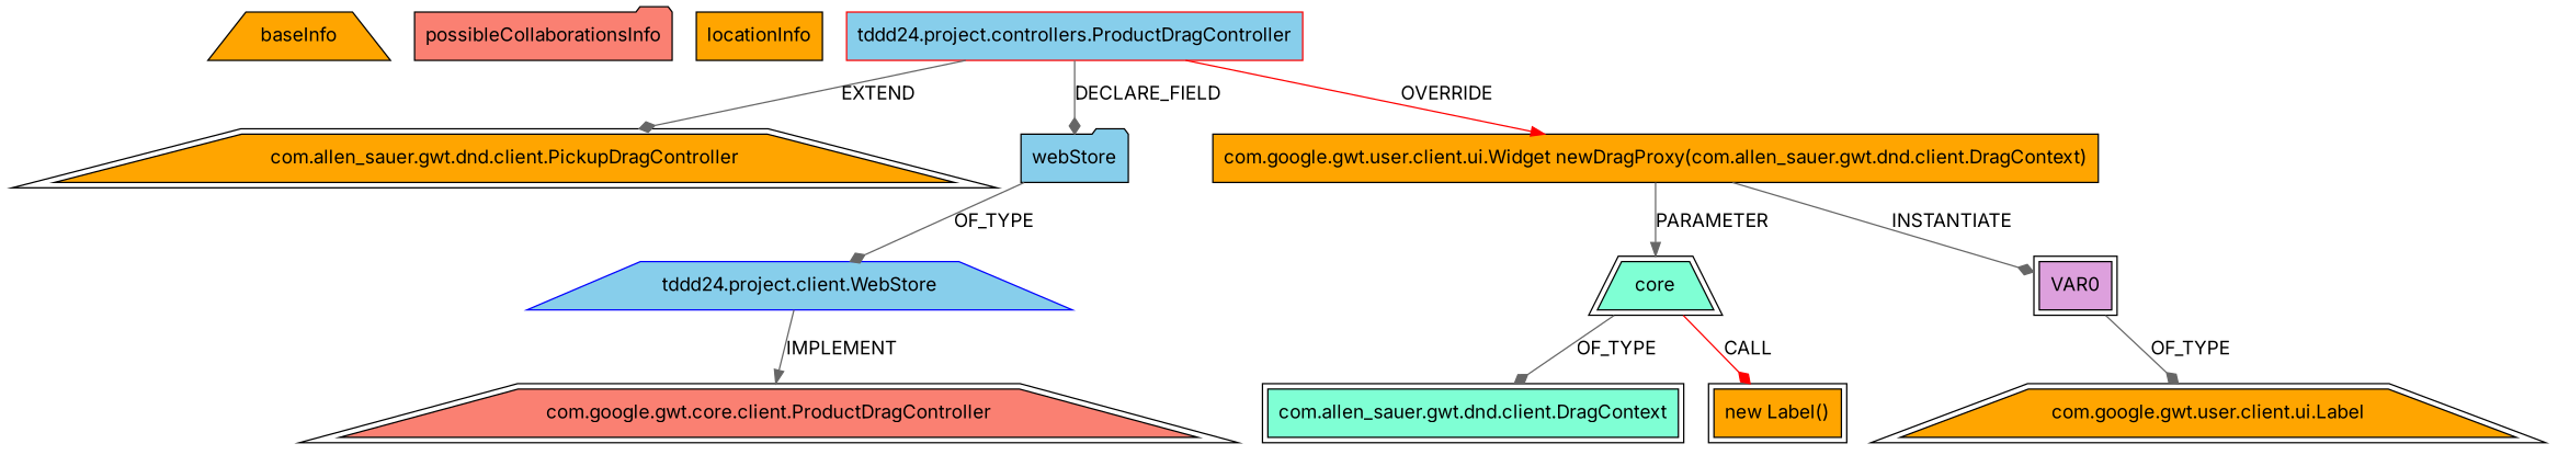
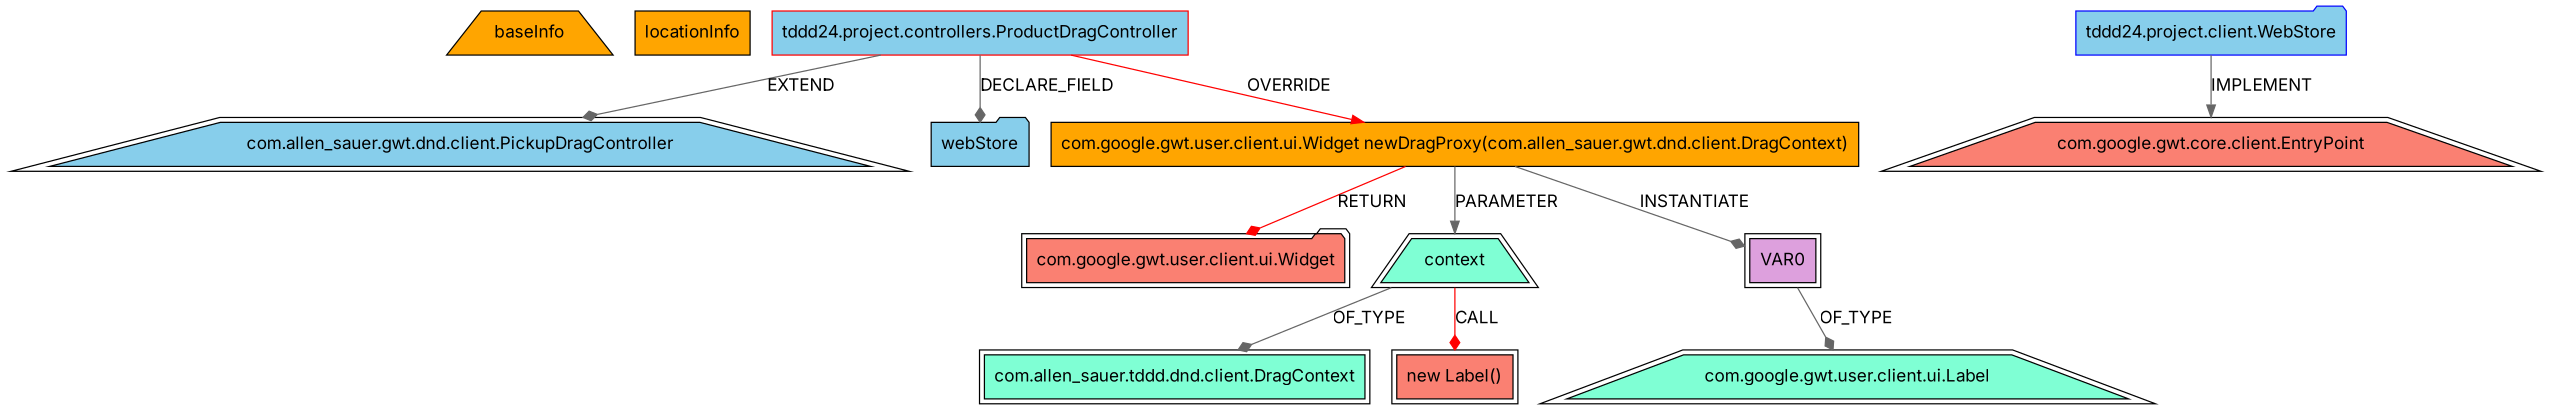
  digraph {
    fontname=Inter
    node [fillcolor=salmon fontname=Inter shape=trapezium style=filled isFrameworkType=true vertexType=FRAMEWORK_CLASS_TYPE peripheries=2]
    edge [arrowhead=diamond color=gray40 fontname=Inter]
    baseInfo [category=extension_graph fillcolor=orange graphId=70 isAnonymous=false possibleRelation=true isFrameworkType="" vertexType="" peripheries=""]
-   possibleCollaborationsInfo [0="70~FIELD_DECLARATION-~com.allen_sauer.gwt.dnd.client.PickupDragController ~com.google.gwt.core.client.EntryPoint ~false~false" shape=folder isFrameworkType="" vertexType="" peripheries=""]
    locationInfo [contextSignature=ProductDragController filePath="/CarlRazmus-WebStore/WebStore-master/src/tddd24/project/controllers/ProductDragController.java" fillcolor=orange graphId=70 projectName="CarlRazmus-WebStore" shape=box isFrameworkType="" vertexType="" peripheries=""]
    n4 [color=red fillcolor=skyblue isFrameworkType=false label="tddd24.project.controllers.ProductDragController" shape=box vertexType=ROOT_CLIENT_CLASS_DECLARATION peripheries=""]
-   n5 [fillcolor=orange label="com.allen_sauer.gwt.dnd.client.PickupDragController"]
+   n5 [fillcolor=skyblue label="com.allen_sauer.gwt.dnd.client.PickupDragController"]
    n6 [fillcolor=skyblue isFrameworkType=false label=webStore shape=folder vertexType=FIELD_DECLARATION peripheries=""]
    n7 [fillcolor=orange isFrameworkType=false label="com.google.gwt.user.client.ui.Widget newDragProxy(com.allen_sauer.gwt.dnd.client.DragContext)" shape=box vertexType=OVERRIDING_METHOD_DECLARATION peripheries=""]
-   n8 [color=blue fillcolor=skyblue isFrameworkType=false label="tddd24.project.client.WebStore" vertexType=REFERENCE_CLIENT_CLASS_DECLARATION peripheries=""]
-   n10 [fillcolor=aquamarine label=core vertexType=PARAMETER_DECLARATION]
+   n8 [color=blue fillcolor=skyblue isFrameworkType=false label="tddd24.project.client.WebStore" shape=folder vertexType=REFERENCE_CLIENT_CLASS_DECLARATION peripheries=""]
+   n9 [label="com.google.gwt.user.client.ui.Widget" shape=folder]
+   n10 [fillcolor=aquamarine label=context vertexType=PARAMETER_DECLARATION]
    n11 [fillcolor=plum label=VAR0 shape=box vertexType=VARIABLE_EXPRESION]
-   n12 [label="com.google.gwt.core.client.ProductDragController" vertexType=FRAMEWORK_INTERFACE_TYPE]
-   n13 [fillcolor=aquamarine label="com.allen_sauer.gwt.dnd.client.DragContext" shape=box]
-   n14 [fillcolor=orange label="new Label()" shape=box vertexType=CONSTRUCTOR_CALL]
-   n15 [fillcolor=orange label="com.google.gwt.user.client.ui.Label"]
+   n12 [label="com.google.gwt.core.client.EntryPoint" vertexType=FRAMEWORK_INTERFACE_TYPE]
+   n13 [fillcolor=aquamarine label="com.allen_sauer.tddd.dnd.client.DragContext" shape=box]
+   n14 [label="new Label()" shape=box vertexType=CONSTRUCTOR_CALL]
+   n15 [fillcolor=aquamarine label="com.google.gwt.user.client.ui.Label"]
    n4 -> n5 [label=EXTEND]
    n4 -> n6 [label=DECLARE_FIELD]
    n4 -> n7 [arrowhead=normal color=red label=OVERRIDE]
-   n6 -> n8 [label=OF_TYPE]
+   n7 -> n9 [color=red label=RETURN]
    n7 -> n10 [arrowhead=normal label=PARAMETER]
    n7 -> n11 [label=INSTANTIATE]
    n8 -> n12 [arrowhead=normal label=IMPLEMENT]
    n10 -> n13 [label=OF_TYPE]
    n10 -> n14 [color=red label=CALL]
    n11 -> n15 [label=OF_TYPE]
  }
